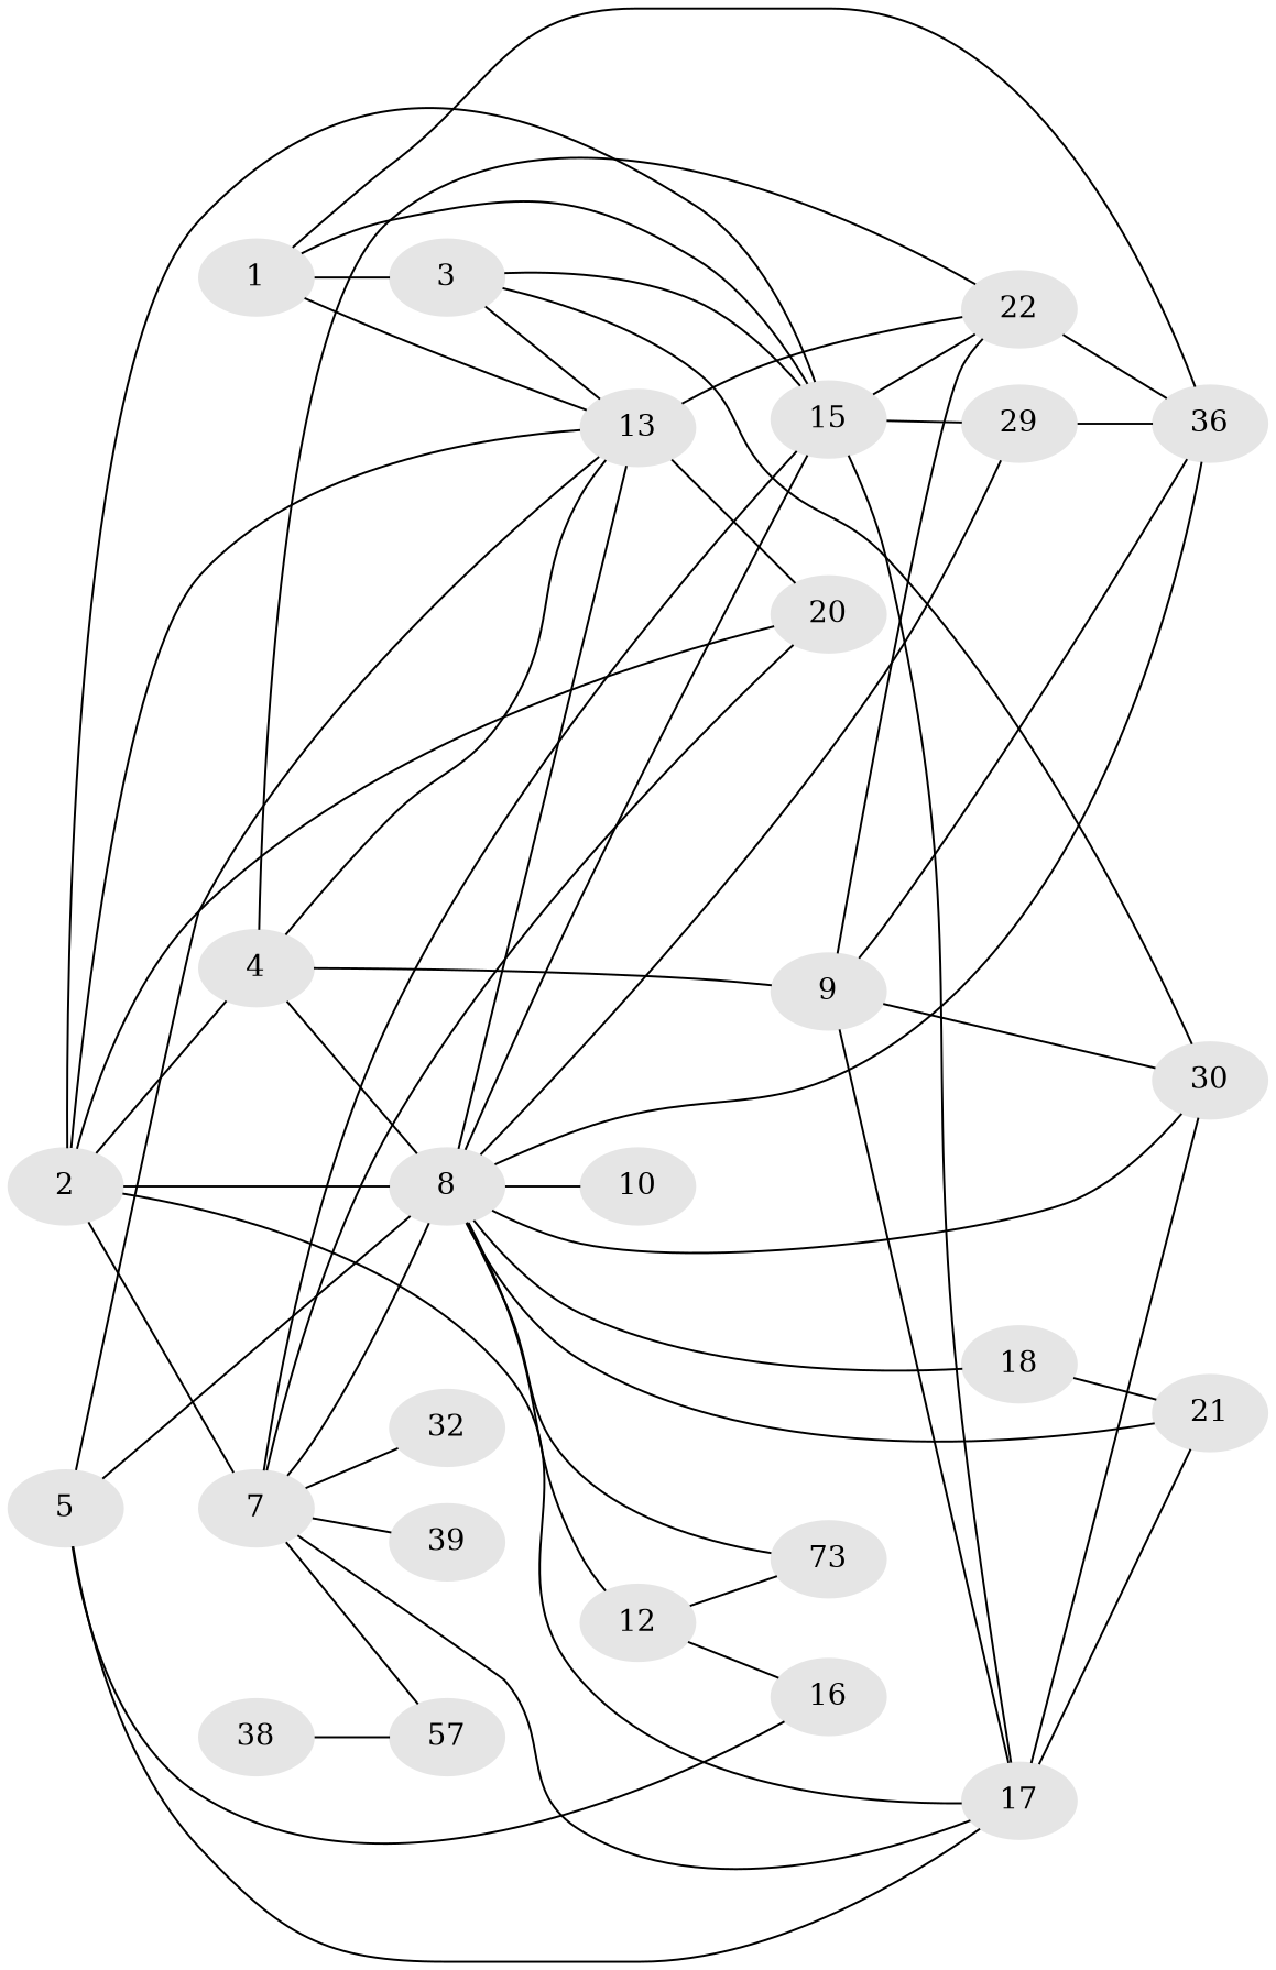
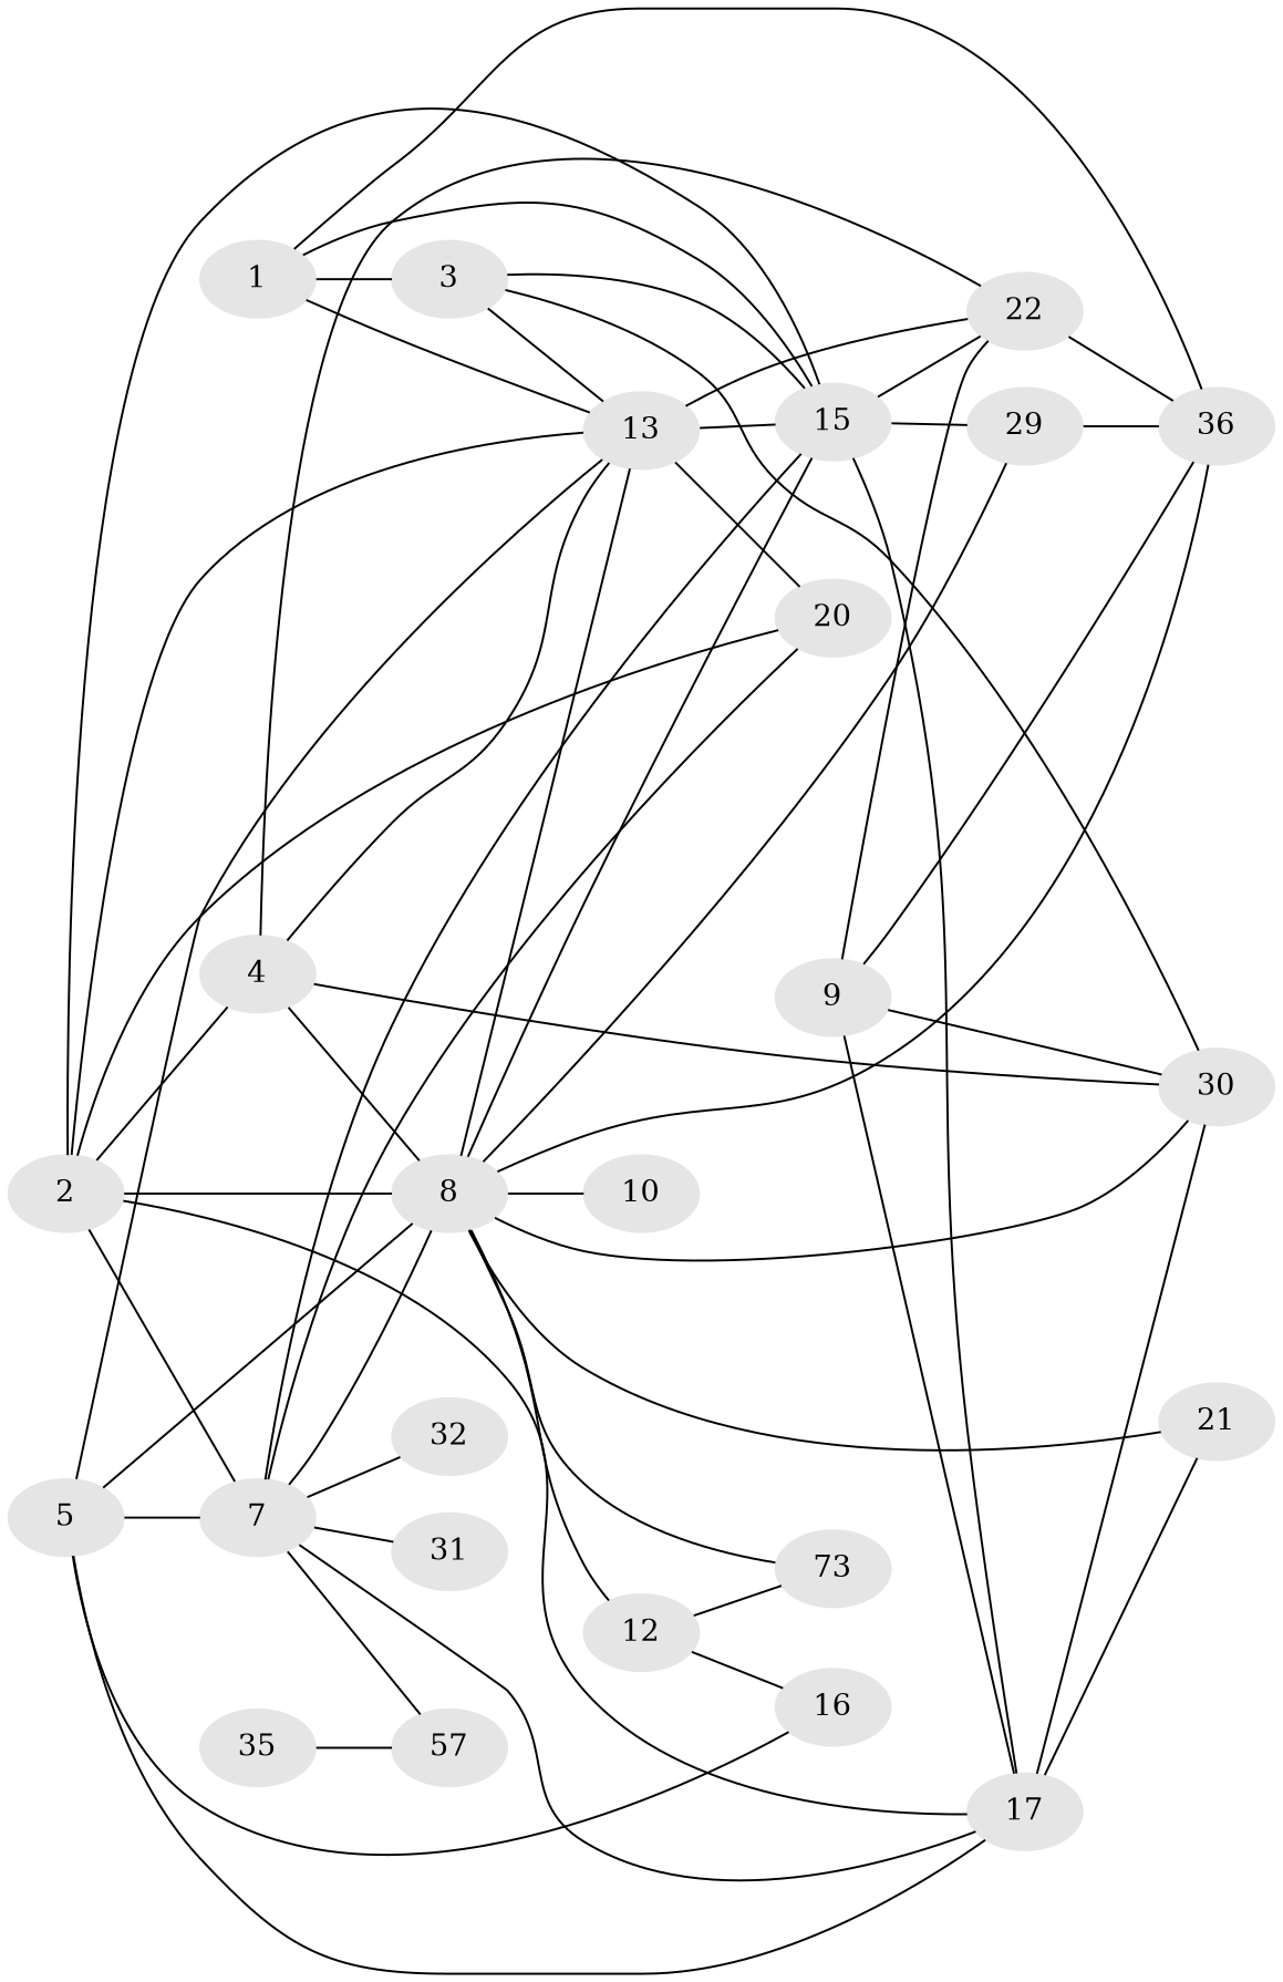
  graph {
    rankdir=LR
    node [color=gray90 style=filled]
    edge [weight=1.0]
    1
    3
    13
    15
    36
    30
    20
    22
    17
    29
    2
    4
    7
    8
-   31 [label=39]
+   31
    32
    n17 [label=57]
    10
    12
-   18
    21
    n22 [label=73]
    5
    16
    9
-   35 [label=38]
+   35
    1 -- 3 [weight=2.0]
    1 -- 13
    1 -- 15
    1 -- 36
    3 -- 13
    3 -- 15
    3 -- 30
+   13 -- 15 [weight=3.0]
    13 -- 20
    13 -- 22
    15 -- 22
    15 -- 17
    15 -- 29
    22 -- 36
    17 -- 30
    17 -- 21
    29 -- 36
    2 -- 13
    2 -- 15 [weight=4.0]
    2 -- 20 [weight=2.0]
    2 -- 17 [weight=3.0]
    2 -- 4
    2 -- 7 [weight=4.0]
    2 -- 8 [weight=2.0]
    4 -- 13
-   4 -- 9
+   4 -- 30
    4 -- 22
    4 -- 8
    7 -- 15
    7 -- 20
    7 -- 17
    7 -- 8 [weight=2.0]
    7 -- 31
    7 -- 32 [weight=2.0]
    7 -- n17 [weight=3.0]
    8 -- 13
    8 -- 15 [weight=3.0]
    8 -- 36
    8 -- 30
    8 -- 29
    8 -- 10
    8 -- 12
-   8 -- 18
    8 -- 21
    8 -- n22
    12 -- n22
    12 -- 16
-   18 -- 21 [weight=2.0]
    5 -- 13
    5 -- 17
+   5 -- 7
    5 -- 8
    5 -- 16
    9 -- 36
    9 -- 30 [weight=2.0]
    9 -- 22
    9 -- 17
    35 -- n17
  }
